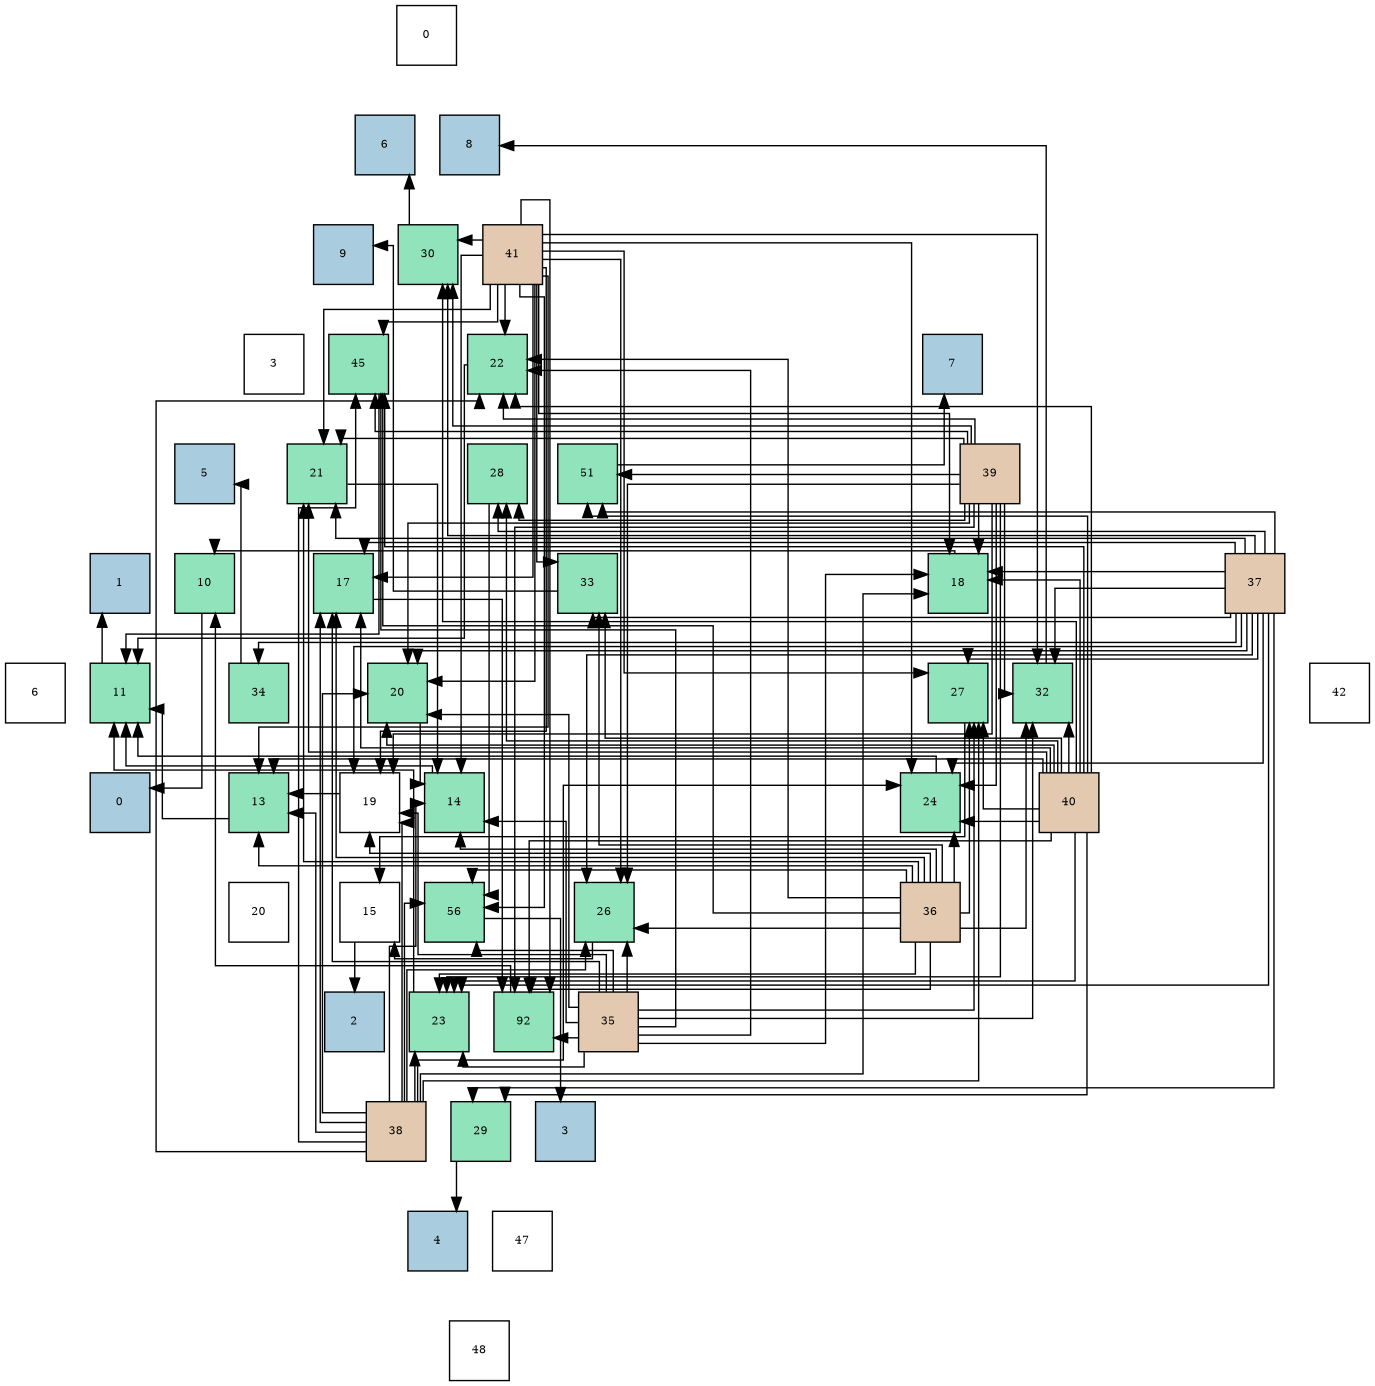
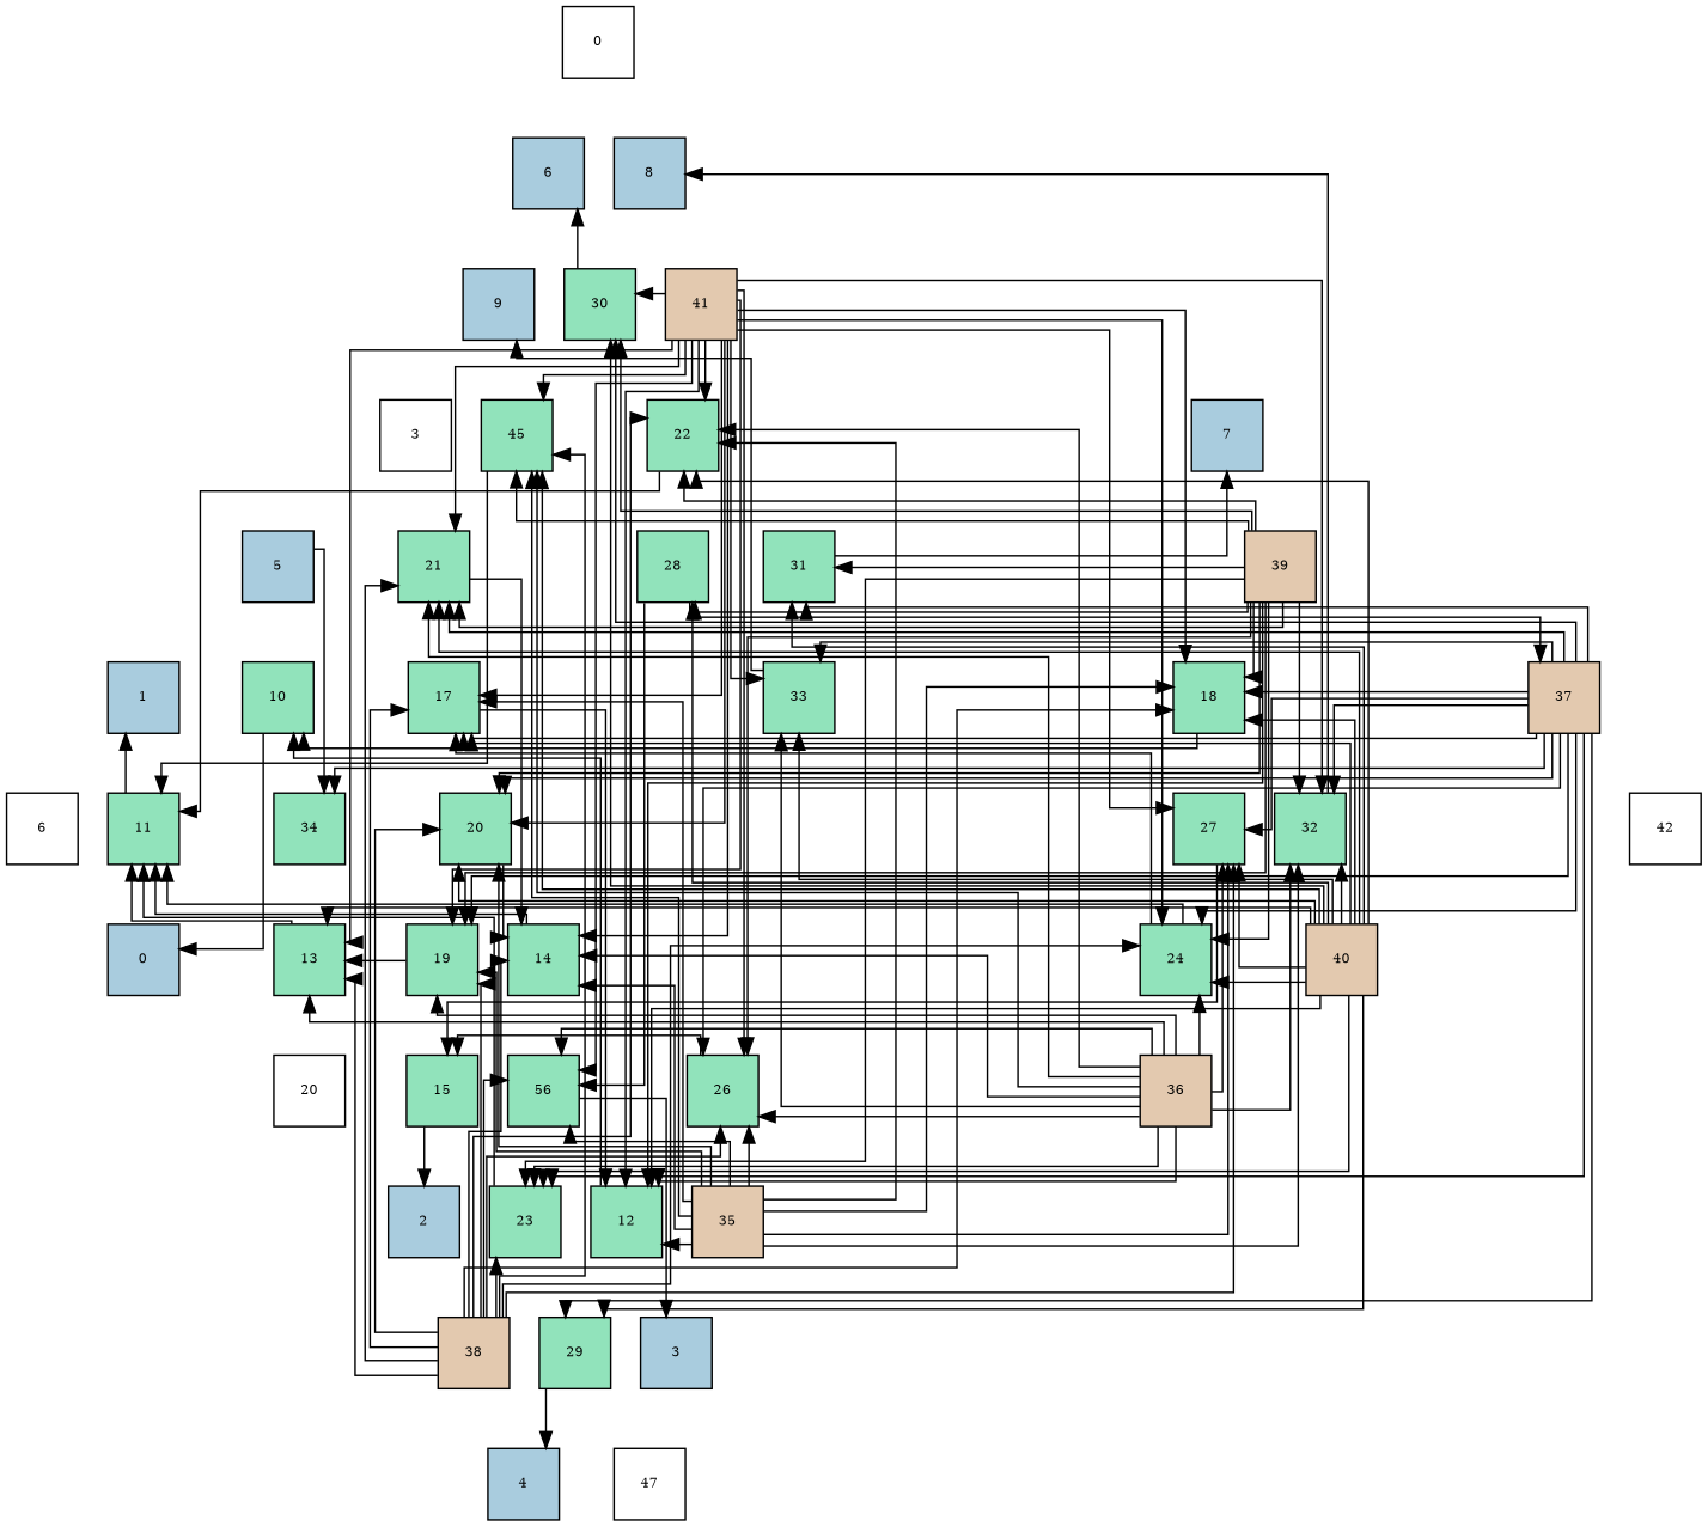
  digraph {
    rank=same
    rankdir=TB
    splines=ortho
    node [fillcolor="#91e3bb" fixedsize=true fontsize=8 shape=square style=filled]
    edge [constraint=false style=vis]
    n1 [fillcolor="#ffffff" label=0 width=0.6]
    n2 [fillcolor="#a9ccde" label=6 width=0.6]
    n3 [fillcolor="#a9ccde" label=8 width=0.6]
    n4 [fillcolor="#a9ccde" label=9 width=0.6]
    n5 [label=30 width=0.6]
    n6 [fillcolor="#e3c9af" label=41 width=0.6]
    n7 [fillcolor="#ffffff" label=3 width=0.6]
    n8 [label=45 width=0.6]
    n9 [label=22 width=0.6]
    n10 [fillcolor="#a9ccde" label=5 width=0.6]
    n11 [label=21 width=0.6]
    n12 [label=11 width=0.6]
    n13 [label=28 width=0.6]
    n14 [fillcolor="#a9ccde" label=1 width=0.6]
    n15 [label=10 width=0.6]
    n16 [label=17 width=0.6]
    n17 [label=14 width=0.6]
    n18 [fillcolor="#ffffff" label=6 width=0.6]
    n19 [fillcolor="#a9ccde" label=0 width=0.6]
    n20 [label=34 width=0.6]
    n21 [label=13 width=0.6]
    n22 [fillcolor="#ffffff" label=20 width=0.6]
    n23 [fillcolor="#a9ccde" label=7 width=0.6]
    n24 [label=33 width=0.6]
    n25 [label=20 width=0.6]
-   n26 [fillcolor="#ffffff" label=19 width=0.6]
+   n26 [label=19 width=0.6]
    n27 [label=18 width=0.6]
    n28 [label=27 width=0.6]
    n29 [label=56 width=0.6]
    n30 [label=32 width=0.6]
    n31 [label=24 width=0.6]
    n32 [label=26 width=0.6]
-   n33 [label=92 width=0.6]
-   n34 [label=51 width=0.6]
-   n35 [fillcolor="#ffffff" label=15 width=0.6]
+   n33 [label=12 width=0.6]
+   n34 [label=31 width=0.6]
+   n35 [label=15 width=0.6]
    n36 [fillcolor="#a9ccde" label=2 width=0.6]
    n37 [fillcolor="#e3c9af" label=39 width=0.6]
    n38 [label=23 width=0.6]
    n39 [fillcolor="#a9ccde" label=3 width=0.6]
    n40 [fillcolor="#e3c9af" label=40 width=0.6]
    n41 [fillcolor="#e3c9af" label=36 width=0.6]
    n42 [fillcolor="#e3c9af" label=35 width=0.6]
    n43 [label=29 width=0.6]
    n44 [fillcolor="#e3c9af" label=38 width=0.6]
    n45 [fillcolor="#e3c9af" label=37 width=0.6]
    n46 [fillcolor="#a9ccde" label=4 width=0.6]
    n47 [fillcolor="#ffffff" label=42 width=0.6]
    n48 [fillcolor="#ffffff" label=47 width=0.6]
-   n49 [fillcolor="#ffffff" label=48 width=0.6]
    n1 -> n2 [constraint=true style=invis]
    n1 -> n3 [constraint=true style=invis]
    n2 -> n4 [constraint=true style=invis]
    n2 -> n5 [constraint=true style=invis]
    n3 -> n5 [constraint=true style=invis]
    n3 -> n6 [constraint=true style=invis]
    n4 -> n7 [constraint=true style=invis]
    n4 -> n8 [constraint=true style=invis]
    n5 -> n2
    n5 -> n8 [constraint=true style=invis]
    n5 -> n9 [constraint=true style=invis]
    n6 -> n5
    n6 -> n8
    n6 -> n9
    n6 -> n9 [constraint=true style=invis]
    n6 -> n11
    n6 -> n16
    n6 -> n17
    n6 -> n21
    n6 -> n23 [constraint=true style=invis]
    n6 -> n24
    n6 -> n25
    n6 -> n26
    n6 -> n27
    n6 -> n28
    n6 -> n29
    n6 -> n30
    n6 -> n31
    n6 -> n32
    n6 -> n33
    n7 -> n10 [constraint=true style=invis]
    n7 -> n11 [constraint=true style=invis]
    n8 -> n11 [constraint=true style=invis]
    n8 -> n12
    n8 -> n13 [constraint=true style=invis]
    n9 -> n12
    n9 -> n13 [constraint=true style=invis]
    n9 -> n34 [constraint=true style=invis]
    n10 -> n14 [constraint=true style=invis]
    n10 -> n15 [constraint=true style=invis]
    n11 -> n15 [constraint=true style=invis]
    n11 -> n16 [constraint=true style=invis]
    n11 -> n17
    n12 -> n14
    n12 -> n19 [constraint=true style=invis]
    n12 -> n21 [constraint=true style=invis]
    n13 -> n16 [constraint=true style=invis]
    n13 -> n24 [constraint=true style=invis]
    n13 -> n29
    n14 -> n12 [constraint=true style=invis]
    n14 -> n18 [constraint=true style=invis]
    n15 -> n12 [constraint=true style=invis]
    n15 -> n19
    n15 -> n20 [constraint=true style=invis]
    n16 -> n20 [constraint=true style=invis]
    n16 -> n25 [constraint=true style=invis]
    n16 -> n33
    n17 -> n12
    n17 -> n29 [constraint=true style=invis]
    n17 -> n32 [constraint=true style=invis]
    n18 -> n19 [constraint=true style=invis]
    n19 -> n22 [constraint=true style=invis]
-   n20 -> n10
+   n10 -> n20
    n20 -> n21 [constraint=true style=invis]
    n20 -> n26 [constraint=true style=invis]
    n21 -> n12
    n21 -> n22 [constraint=true style=invis]
    n21 -> n35 [constraint=true style=invis]
    n22 -> n36 [constraint=true style=invis]
    n23 -> n34 [constraint=true style=invis]
    n23 -> n37 [constraint=true style=invis]
    n24 -> n4
    n24 -> n25 [constraint=true style=invis]
    n24 -> n28 [constraint=true style=invis]
    n25 -> n17
    n25 -> n17 [constraint=true style=invis]
    n25 -> n26 [constraint=true style=invis]
    n26 -> n21
    n26 -> n29 [constraint=true style=invis]
    n26 -> n35 [constraint=true style=invis]
    n27 -> n15
    n27 -> n28 [constraint=true style=invis]
    n27 -> n30 [constraint=true style=invis]
    n28 -> n17 [constraint=true style=invis]
    n28 -> n31 [constraint=true style=invis]
    n28 -> n35
    n29 -> n33 [constraint=true style=invis]
    n29 -> n38 [constraint=true style=invis]
    n29 -> n39
    n30 -> n3
    n30 -> n31 [constraint=true style=invis]
    n30 -> n40 [constraint=true style=invis]
    n31 -> n12
    n31 -> n32 [constraint=true style=invis]
    n31 -> n41 [constraint=true style=invis]
    n32 -> n33 [constraint=true style=invis]
    n32 -> n35
    n32 -> n42 [constraint=true style=invis]
    n33 -> n15
    n33 -> n39 [constraint=true style=invis]
    n33 -> n43 [constraint=true style=invis]
    n34 -> n23
    n34 -> n24 [constraint=true style=invis]
    n34 -> n27 [constraint=true style=invis]
    n35 -> n36
    n35 -> n36 [constraint=true style=invis]
    n35 -> n38 [constraint=true style=invis]
    n36 -> n44 [constraint=true style=invis]
    n37 -> n5
    n37 -> n8
    n37 -> n9
    n37 -> n11
    n37 -> n13
    n37 -> n25
    n37 -> n26
    n37 -> n27
    n37 -> n27 [constraint=true style=invis]
    n37 -> n30
    n37 -> n31
    n37 -> n32
    n37 -> n33
    n37 -> n34
    n37 -> n38
    n37 -> n45 [constraint=true style=invis]
    n38 -> n12
    n38 -> n43 [constraint=true style=invis]
    n38 -> n44 [constraint=true style=invis]
    n39 -> n48 [constraint=true style=invis]
    n40 -> n5
    n40 -> n8
    n40 -> n9
    n40 -> n11
    n40 -> n13
    n40 -> n16
    n40 -> n21
    n40 -> n24
    n40 -> n25
    n40 -> n27
    n40 -> n28
    n40 -> n30
    n40 -> n31
    n40 -> n33
    n40 -> n34
    n40 -> n38
    n40 -> n41 [constraint=true style=invis]
    n40 -> n43
    n41 -> n8
    n41 -> n9
    n41 -> n11
-   n41 -> n16
+   n31 -> n16
    n41 -> n17
    n41 -> n21
    n41 -> n24
    n41 -> n26
    n41 -> n28
    n41 -> n29
    n41 -> n30
    n41 -> n31
    n41 -> n32
    n41 -> n33
    n41 -> n38
    n41 -> n42 [constraint=true style=invis]
    n42 -> n8
    n42 -> n9
    n42 -> n16
    n42 -> n17
    n42 -> n25
    n42 -> n26
    n42 -> n27
    n42 -> n28
    n42 -> n29
    n42 -> n30
    n42 -> n32
    n42 -> n33
-   n42 -> n38
    n42 -> n39 [constraint=true style=invis]
    n43 -> n46
    n43 -> n46 [constraint=true style=invis]
    n43 -> n48 [constraint=true style=invis]
    n44 -> n8
    n44 -> n9
+   n44 -> n11
    n44 -> n16
    n44 -> n17
    n44 -> n21
    n44 -> n25
    n44 -> n26
    n44 -> n27
    n44 -> n28
    n44 -> n29
    n44 -> n31
    n44 -> n32
    n44 -> n38
    n44 -> n46 [constraint=true style=invis]
    n45 -> n5
    n45 -> n11
-   n45 -> n13
+   n13 -> n45
    n45 -> n16
    n45 -> n20
    n45 -> n24
    n45 -> n25
    n45 -> n26
    n45 -> n27
    n45 -> n28
    n45 -> n30
    n45 -> n30 [constraint=true style=invis]
    n45 -> n31
    n45 -> n32
    n45 -> n34
    n45 -> n38
    n45 -> n43
    n45 -> n47 [constraint=true style=invis]
-   n46 -> n49 [constraint=true style=invis]
    n47 -> n40 [constraint=true style=invis]
-   n48 -> n49 [constraint=true style=invis]
  }
